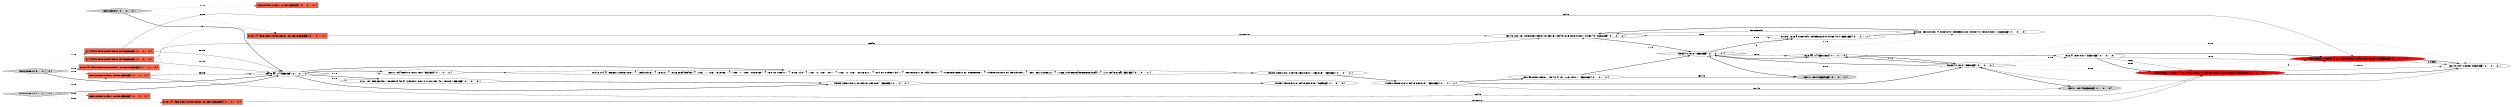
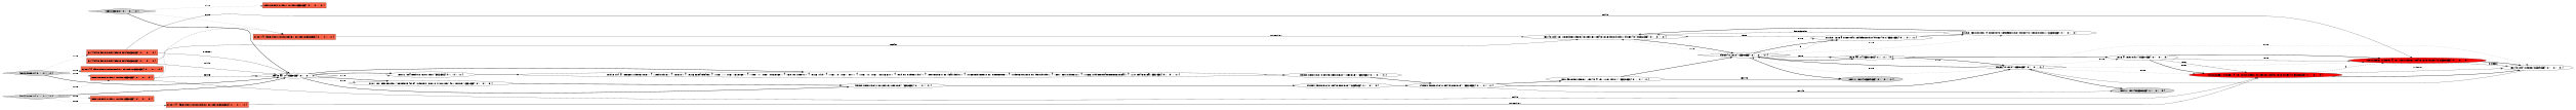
  digraph {
    fontname="DejaVu Sans Mono"
    rankdir=LR
    node [fillcolor=white fontname="DejaVu Sans Mono" shape=ellipse style=filled]
    edge [fontname="DejaVu Sans Mono" style=bold]
    n1 [fillcolor=lightgray label="loadTriggers['0', '0', '1']" shape=diamond]
    n2 [fillcolor=tomato label="@NotNull GenericStructContainer container@@@2@@@['0', '0', '1']" shape=box]
    n3 [label="table == null@@@3@@@['1', '1', '1']" shape=diamond]
    n4 [fillcolor=tomato label="DBRProgressMonitor monitor@@@2@@@['0', '0', '1']" shape=box]
    n5 [label="result.add(new TeradataTrigger(container,table,name,description,dbResult))@@@16@@@['0', '0', '1']"]
    n6 [label="return Collections.emptyList()@@@4@@@['0', '0', '1']"]
    n7 [label="String sql = \"SELECT TriggerName,\" + \"ActionTime,\" + \"Event,\" + \"CASE EnabledFlag\" + \"WHEN 'Y' THEN 'ENABLED'\" + \"WHEN 'N' THEN 'DISABLED'\" + \"END as status,\" + \"CASE Kind\" + \"WHEN 'R' THEN 'ROW'\" + \"WHEN 'S' THEN 'STATEMENT'\" + \"end as triggerKind,\" + \"RequestText as definition,\" + \"CreateTimeStamp as createDate,\" + \"TriggerComment as description\" + \"FROM DBC.TriggersV\" + \"WHERE SubjectTableDataBaseName=?\" + \"AND TableName=?\"@@@7@@@['0', '0', '1']"]
    n8 [label="dbStat.setString(1,container.getName())@@@8@@@['1', '1', '0']"]
    n9 [label="throw new DBException(\"Database level triggers aren't supported for HSQLDB\")@@@4@@@['1', '1', '0']"]
    n10 [fillcolor=tomato label="@Nullable GenericTableBase table@@@2@@@['0', '0', '1']" shape=box]
    n11 [label="dbResult.next()@@@13@@@['1', '1', '1']" shape=diamond]
    n12 [fillcolor=red label="HSQLTrigger trigger = new HSQLTrigger(table,name,dbResult)@@@18@@@['0', '1', '0']"]
    n13 [label="result.add(trigger)@@@19@@@['1', '1', '0']"]
    n14 [label="dbResult.next()@@@12@@@['1', '1', '0']" shape=diamond]
    n15 [fillcolor=tomato label="DBRProgressMonitor monitor@@@2@@@['1', '1', '0']" shape=box]
    n16 [fillcolor=red label="HSQLTrigger trigger = new HSQLTrigger(container,table,name,dbResult)@@@18@@@['1', '0', '0']"]
    n17 [label="dbStat.setString(1,table.getSchema().getName())@@@9@@@['0', '0', '1']"]
    n18 [label="dbStat.setString(2,table.getName())@@@9@@@['1', '1', '0']"]
    n19 [label="dbStat.setString(2,table.getName())@@@10@@@['1', '1', '1']"]
    n20 [label="List<GenericTrigger> result = new ArrayList<>()@@@11@@@['0', '0', '1']"]
    n21 [fillcolor=lightgray label="return result@@@22@@@['1', '1', '0']"]
    n22 [fillcolor=tomato label="DBRProgressMonitor monitor@@@2@@@['1', '0', '0']" shape=box]
    n23 [label="String description = JDBCUtils.safeGetString(dbResult,\"description\")@@@15@@@['0', '0', '1']"]
    n24 [fillcolor=tomato label="@NotNull GenericStructContainer container@@@2@@@['1', '0', '0']" shape=box]
    n25 [fillcolor=lightgray label="return result@@@19@@@['0', '0', '1']"]
    n26 [label="name == null@@@14@@@['1', '1', '0']" shape=diamond]
    n27 [label="String name = JDBCUtils.safeGetString(dbResult,1)@@@14@@@['0', '0', '1']"]
    n28 [label="name = name.trim()@@@17@@@['1', '1', '0']"]
    n29 [fillcolor=tomato label="@Nullable GenericTableBase table@@@2@@@['0', '1', '0']" shape=box]
    n30 [fillcolor=lightgray label="loadTriggers['0', '1', '0']" shape=diamond]
    n31 [fillcolor=tomato label="@NotNull GenericStructContainer container@@@2@@@['0', '1', '0']" shape=box]
    n32 [fillcolor=lightgray label="loadTriggers['1', '0', '0']" shape=diamond]
    n1 -> n2 [label=true style=dotted]
    n1 -> n3
    n1 -> n4 [label=true style=dotted]
    n2 -> n5 [label=container style=solid]
    n3 -> n6
    n3 -> n6 [label=true style=dotted]
    n3 -> n7
    n3 -> n8
    n3 -> n9
    n3 -> n9 [label=true style=dotted]
    n5 -> n11
    n6 -> n7
    n7 -> n17
    n8 -> n18
    n9 -> n8
    n10 -> n3 [label=table style=solid]
    n10 -> n5 [label=table style=solid]
    n11 -> n5 [label=true style=dotted]
    n11 -> n23 [label=true style=dotted]
    n11 -> n25
    n11 -> n26
    n11 -> n26 [label=name style=solid]
    n11 -> n27 [label=true style=dotted]
    n11 -> n27
    n11 -> n27 [label=0 style=dashed]
    n12 -> n13 [label=trigger style=solid]
    n12 -> n13
    n13 -> n14 [style=solid]
    n14 -> n11
    n14 -> n11 [label=true style=dotted]
    n14 -> n12 [label=true style=dotted]
    n14 -> n13 [label=true style=dotted]
    n14 -> n16 [label=true style=dotted]
    n14 -> n21
-   n14 -> n26 [label=true]
+   n14 -> n26 [label=true style=dotted]
    n14 -> n28 [label=true style=dotted]
    n15 -> n2 [label=0 style=dashed]
    n15 -> n3 [label=table style=solid]
    n15 -> n16 [label=table style=solid]
    n16 -> n12 [label=0 style=dashed]
    n16 -> n13
    n16 -> n13 [label=trigger style=solid]
    n17 -> n19
+   n18 -> n19
    n19 -> n14
    n19 -> n20
    n19 -> n21 [label=result style=solid]
    n20 -> n11
    n20 -> n25 [label=result style=solid]
    n23 -> n5 [label=description style=solid]
    n23 -> n5
    n24 -> n16 [label=container style=solid]
    n26 -> n14
    n26 -> n28
    n27 -> n5 [label=name style=solid]
    n27 -> n23
    n28 -> n12
    n28 -> n12 [label=name style=solid]
    n28 -> n16
    n28 -> n16 [label=name style=solid]
-   n29 -> n3 [label=table style=solid]
+   n29 -> n3 [label=trigger style=solid]
    n29 -> n12 [label=table style=solid]
    n30 -> n3
    n30 -> n15 [label=true style=dotted]
    n30 -> n29 [label=true style=dotted]
    n30 -> n31 [label=true style=dotted]
    n32 -> n3
    n32 -> n15 [label=true style=dotted]
    n32 -> n22 [label=true style=dotted]
    n32 -> n24 [label=true style=dotted]
  }
